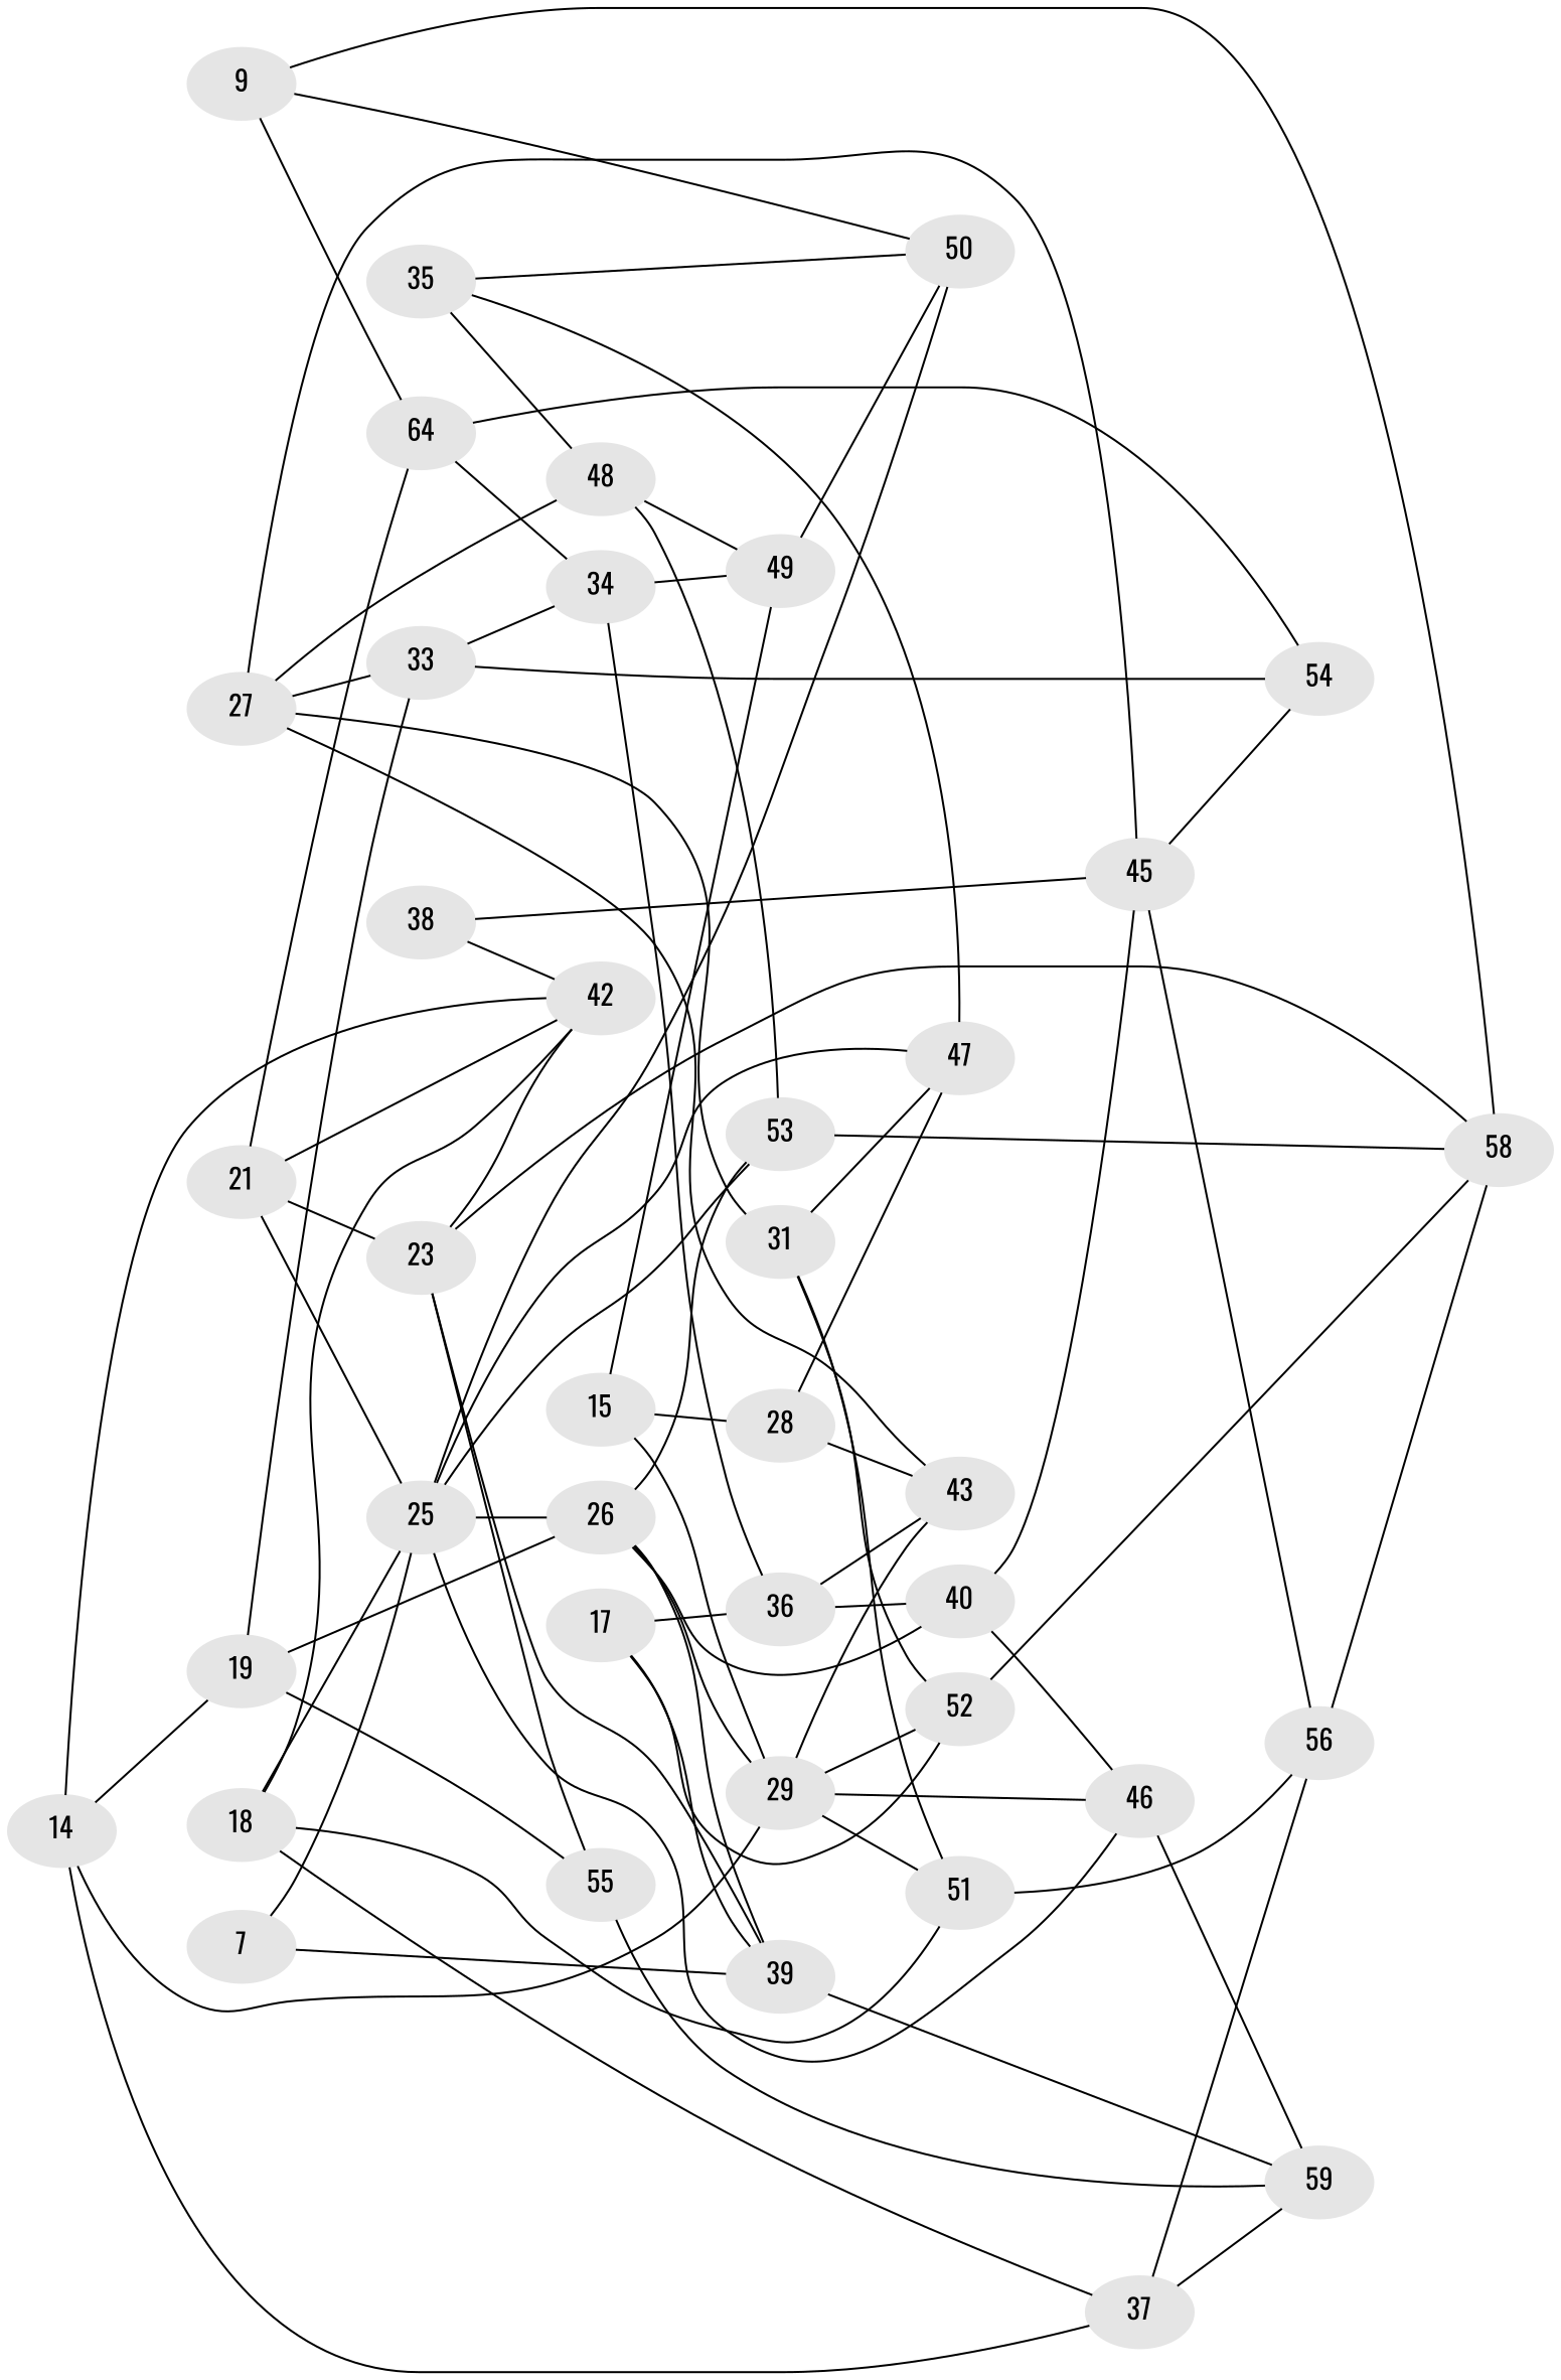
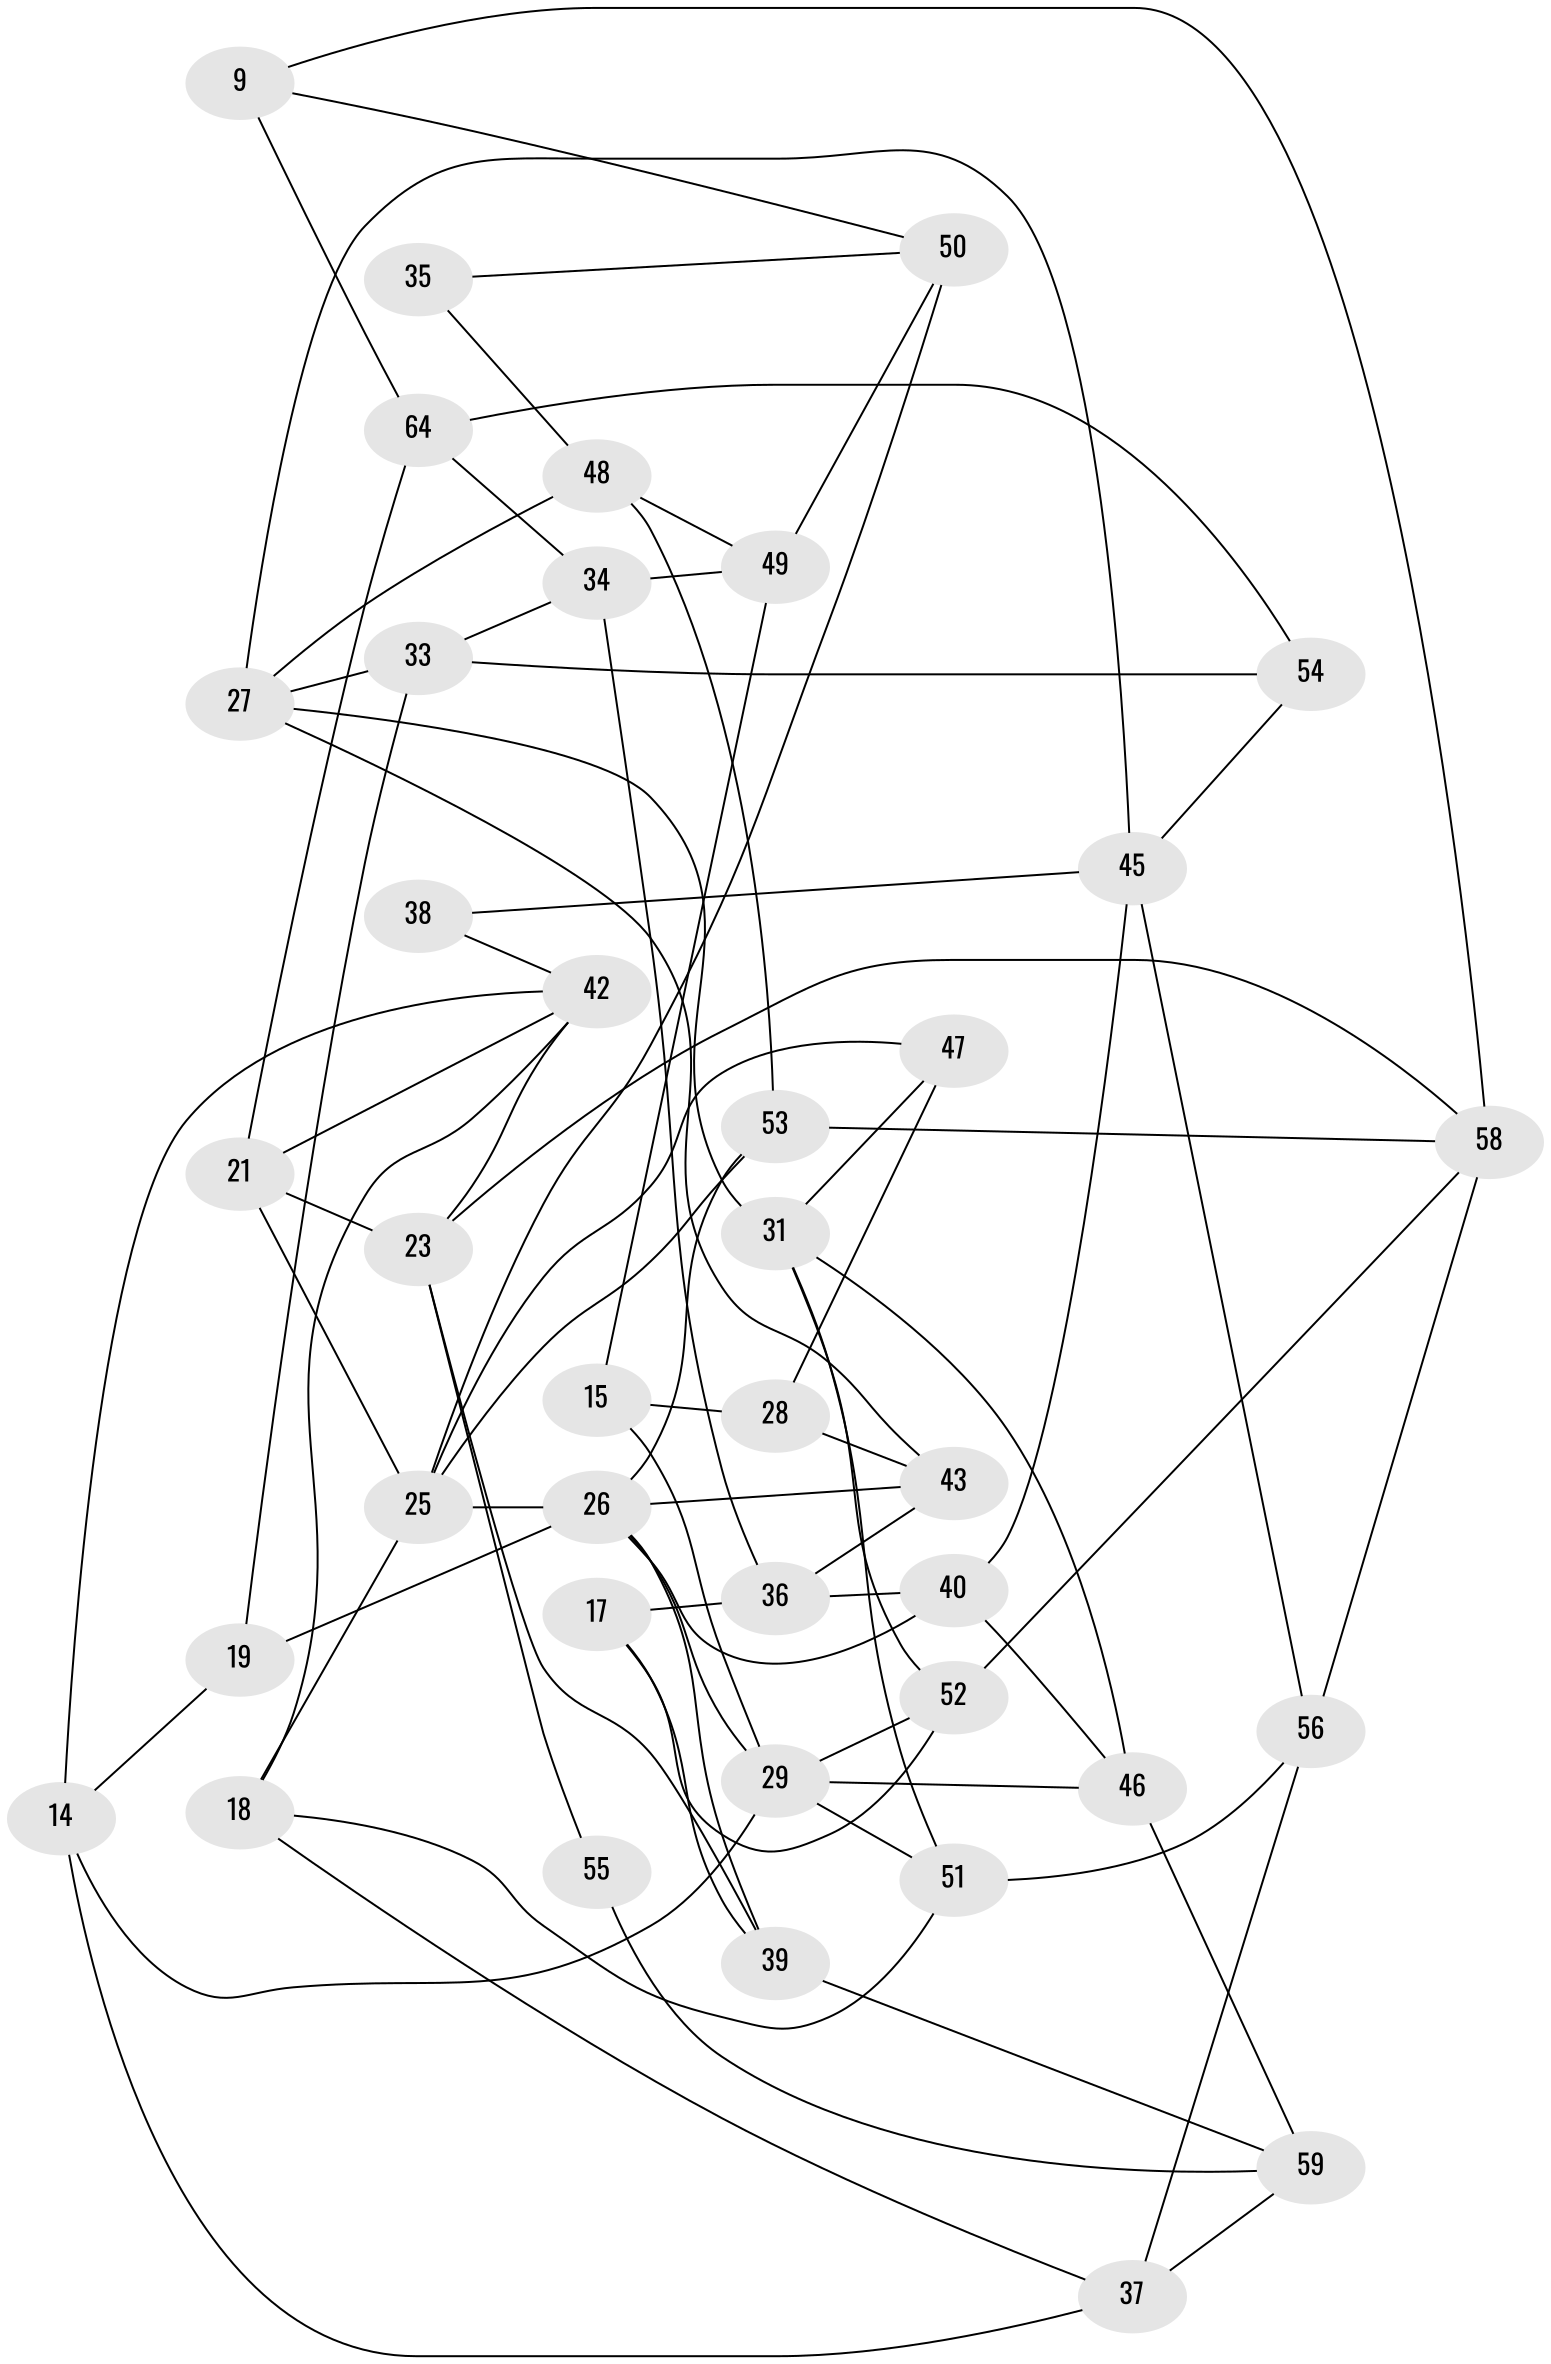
  graph {
    fontname=Oswald
    rankdir=LR
    node [color=gray90 fontname=Oswald style=filled]
    edge [fontname=Oswald]
    25 [super="+1+20"]
    50 [super="+13"]
    26 [super="+12"]
    47
    53
-   7
    39 [super="+4"]
    n8 [label=59]
    n9 [label=64]
    9
    58 [super="+41"]
    34
    54 [super="+44"]
    14
    19
    37
    42 [super="+30"]
    29 [super="+6"]
    33 [super="+3"]
    55
    56
    40 [super="+32"]
    45 [super="+8+16"]
    46
    15
    28
    49
    17
    36
    52
    43
    51 [super="+22"]
    18 [super="+5"]
    21
    23
    27 [super="+10"]
    31 [super="+11"]
    48
    35
    38
    25 -- 50
    25 -- 26
    25 -- 47
    25 -- 53
    26 -- 53
    26 -- 39
    26 -- 29 [weight=2]
    26 -- 40
-   29 -- 43
+   26 -- 43
    53 -- 58 [weight=2]
-   7 -- 25 [weight=2]
-   7 -- 39 [weight=2]
    39 -- n8
    n9 -- 34
    n9 -- 54
    9 -- 50 [weight=2]
    9 -- n9
    9 -- 58
    34 -- 49
    34 -- 36
    14 -- 19
    14 -- 37
    14 -- 42
    14 -- 29
    19 -- 26
    19 -- 33
-   19 -- 55
    37 -- n8
    37 -- 56
    29 -- 46
    29 -- 52
    29 -- 51
    33 -- 34
    33 -- 54 [weight=2]
    55 -- n8
    56 -- 58
    40 -- 45 [weight=2]
    40 -- 46
    45 -- 54 [weight=2]
    45 -- 56
    46 -- n8
    15 -- 29
    15 -- 28
    15 -- 49
    28 -- 47
    28 -- 43
    49 -- 50
    17 -- 39
    17 -- 36
    17 -- 52
    36 -- 40
    36 -- 43
    52 -- 58
    51 -- 56
    18 -- 25
    18 -- 37
    18 -- 42
    18 -- 51 [weight=2]
    21 -- 25
    21 -- n9
    21 -- 42
    21 -- 23
    23 -- 39
    23 -- 58
    23 -- 42
    23 -- 55
    27 -- 33
    27 -- 45
    27 -- 43
    27 -- 31 [weight=2]
    27 -- 48
    31 -- 47
-   25 -- 46
+   31 -- 46
    31 -- 52
    31 -- 51
    48 -- 53
    48 -- 49
    35 -- 50 [weight=2]
-   35 -- 47
    35 -- 48
    38 -- 42 [weight=2]
    38 -- 45 [weight=2]
  }
